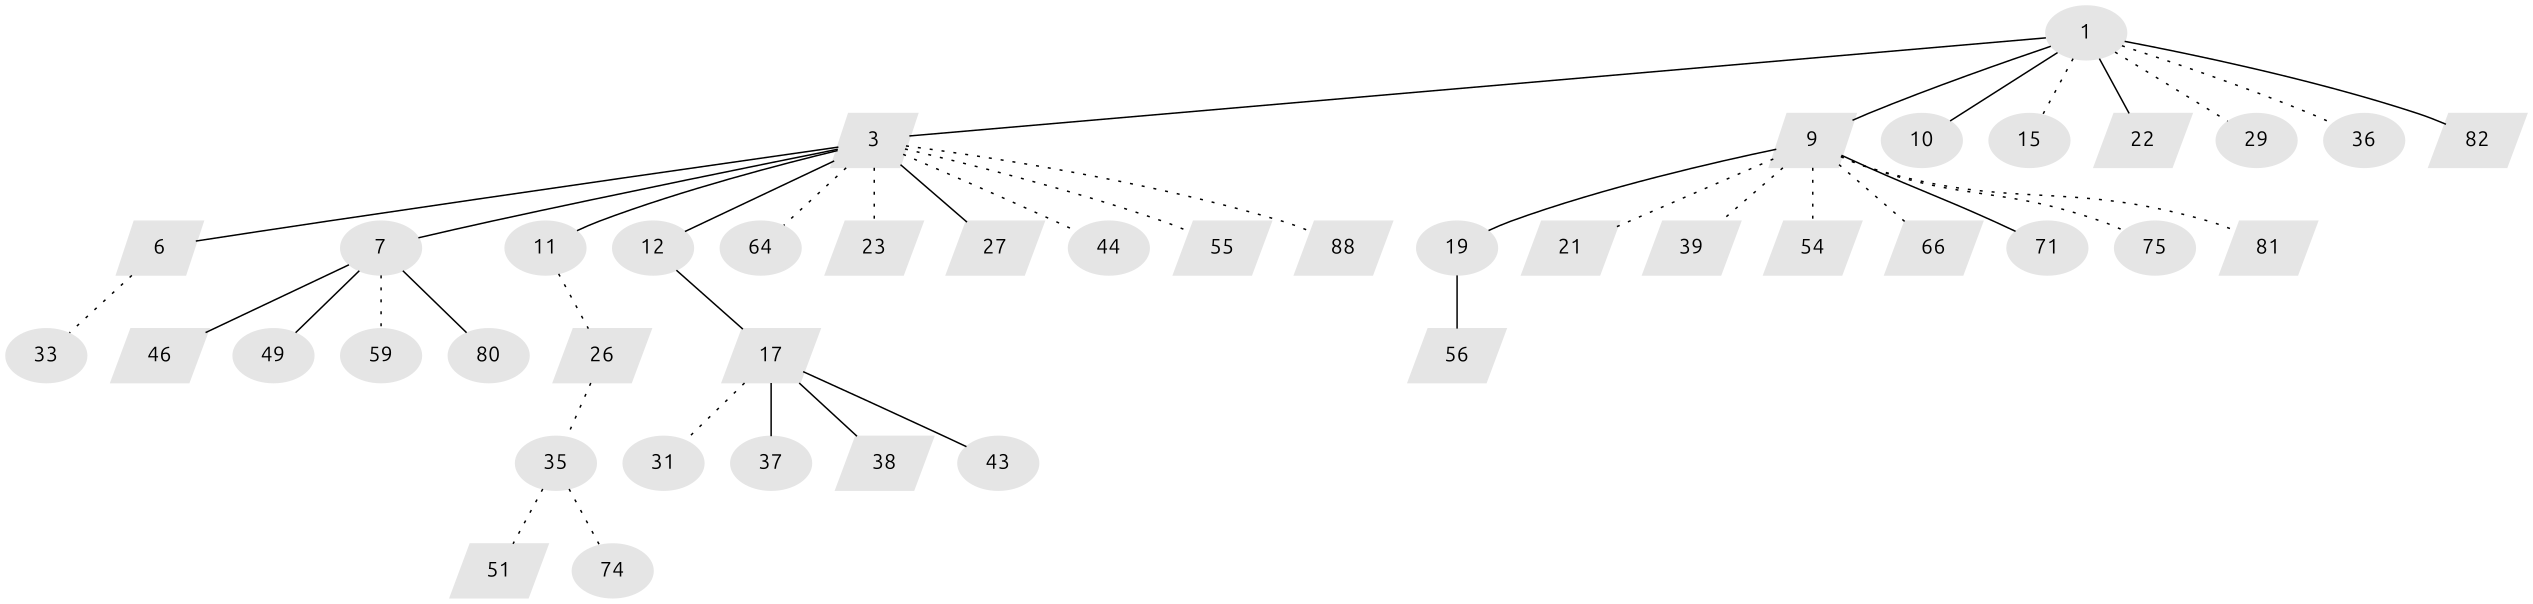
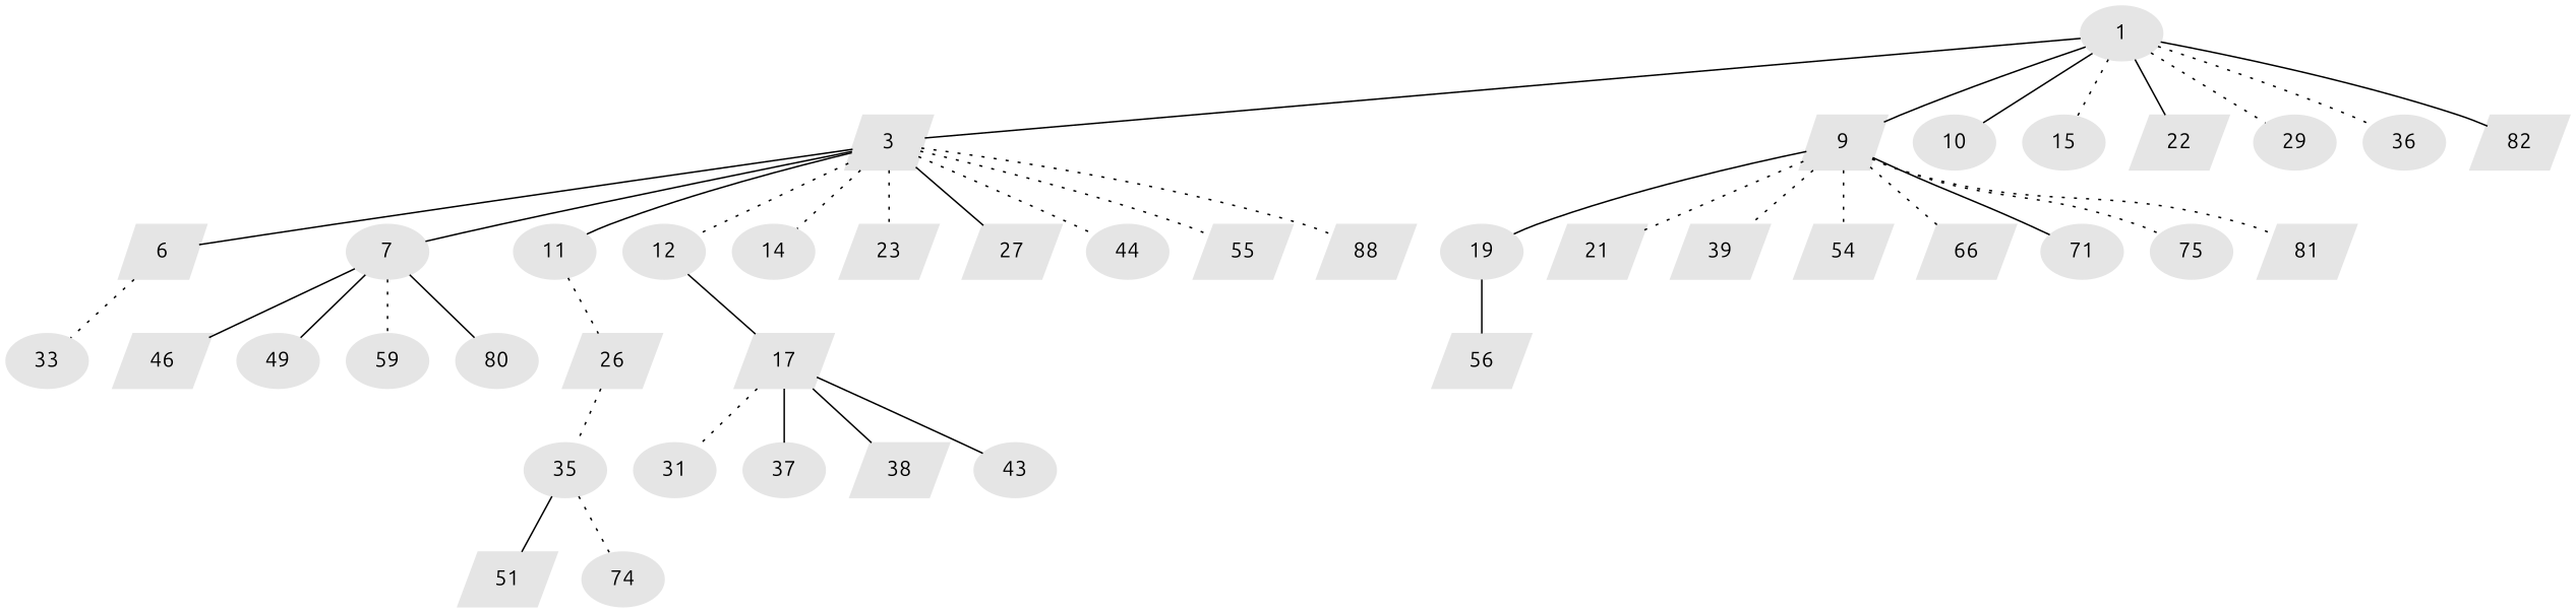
  graph {
    fontname=Ubuntu
    node [color=gray90 fontname=Ubuntu shape=ellipse style=filled]
    edge [fontname=Ubuntu style=dotted]
    1 [super="+2+8+5"]
    3 [shape=parallelogram super="+4"]
    9 [shape=parallelogram super="+13"]
    10
    15 [super="+18+78+82"]
    22 [shape=parallelogram super="+83+57"]
    29
    36
    n9 [label=82 shape=parallelogram super="+51+76+68"]
    6 [shape=parallelogram]
    7
    11
    12
-   14 [label=64]
+   14
    23 [shape=parallelogram]
    27 [shape=parallelogram super="+41"]
    44
    55 [shape=parallelogram]
    88 [shape=parallelogram]
    19
    21 [shape=parallelogram super="+32"]
    39 [shape=parallelogram]
    54 [shape=parallelogram]
    66 [shape=parallelogram]
    71
    75
    81 [shape=parallelogram]
    33 [super="+72+47"]
    46 [shape=parallelogram]
    49
    59
    80
    26 [shape=parallelogram super="+63"]
    17 [shape=parallelogram super="+25+50+34+53"]
    56 [shape=parallelogram]
    35
    31 [super="+87+60"]
    37 [super="+45"]
    38 [shape=parallelogram]
    43
    n41 [label=51 shape=parallelogram]
    74
    1 -- 3 [style=solid]
    1 -- 9 [style=solid]
    1 -- 10 [style=solid]
    1 -- 15
    1 -- 22 [style=solid]
    1 -- 29
    1 -- 36
    1 -- n9 [style=solid]
    3 -- 6 [style=solid]
    3 -- 7 [style=solid]
    3 -- 11 [style=solid]
-   3 -- 12 [style=solid]
+   3 -- 12
    3 -- 14
    3 -- 23
    3 -- 27 [style=solid]
    3 -- 44
    3 -- 55
    3 -- 88
    9 -- 19 [style=solid]
    9 -- 21
    9 -- 39
    9 -- 54
    9 -- 66
    9 -- 71 [style=solid]
    9 -- 75
    9 -- 81
    6 -- 33
    7 -- 46 [style=solid]
    7 -- 49 [style=solid]
    7 -- 59
    7 -- 80 [style=solid]
    11 -- 26
    12 -- 17 [style=solid]
    19 -- 56 [style=solid]
    26 -- 35
    17 -- 31
    17 -- 37 [style=solid]
    17 -- 38 [style=solid]
    17 -- 43 [style=solid]
-   35 -- n41
+   35 -- n41 [style=solid]
    35 -- 74
  }
